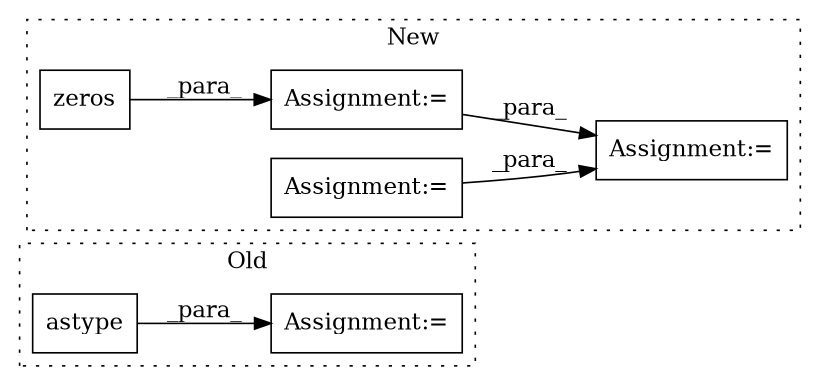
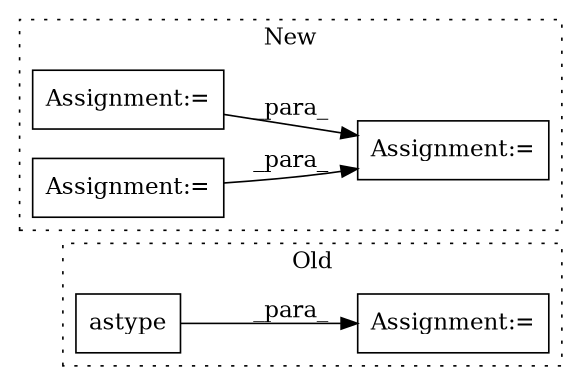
  digraph {
    rankdir=LR
    node [a=7 l=1 shape=box]
    n1 [a=32 l="7,1" label=astype s="6429,6439"]
    n2 [label="Assignment:=" s=6412]
-   n3 [a=32 l="6,1" label=zeros s="7739,7753"]
    n4 [label="Assignment:=" s=7777]
    n5 [label="Assignment:=" s=7301]
    n6 [label="Assignment:=" s=7732]
    subgraph cluster_1 {
      label=Old
      style=dotted
      n1
      n2
    }
    subgraph cluster_2 {
      label=New
      style=dotted
-     n3
      n4
      n5
      n6
    }
    n1 -> n2 [label=_para_]
-   n3 -> n6 [label=_para_]
    n5 -> n4 [label=_para_]
    n6 -> n4 [label=_para_]
  }
